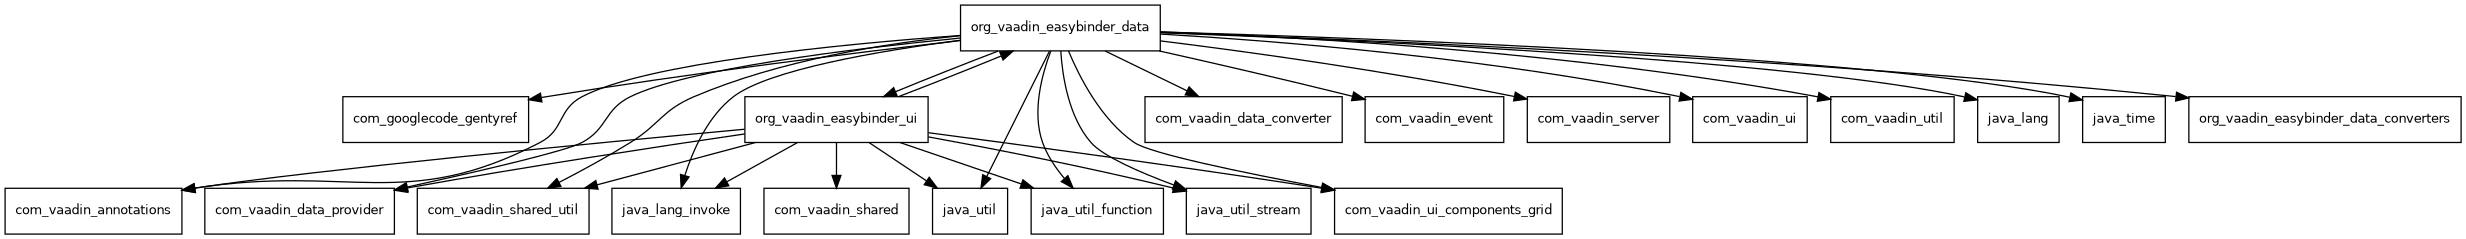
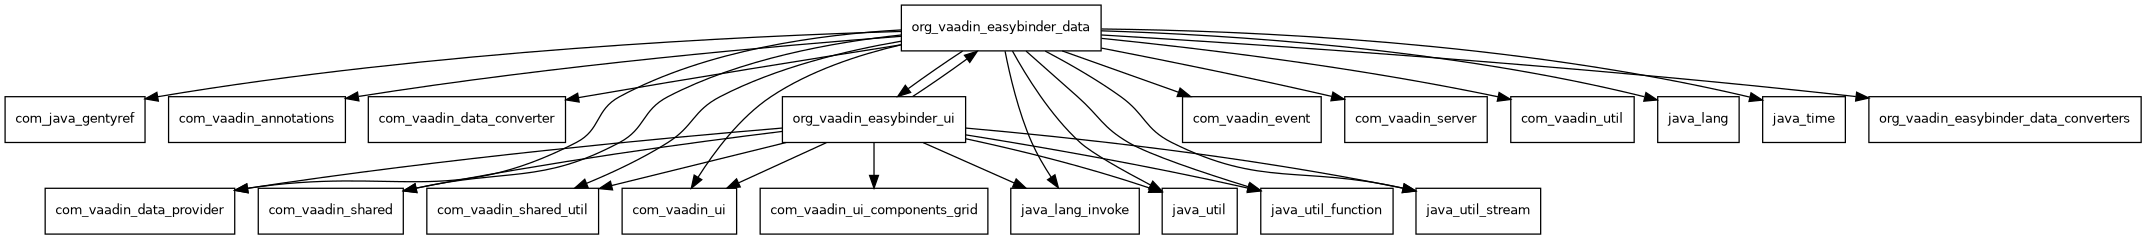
  digraph {
    fontname="DejaVu Sans"
    node [fontname="DejaVu Sans" fontsize=10.0 shape=box]
    edge [fontname="DejaVu Sans"]
    org_vaadin_easybinder_data
-   com_googlecode_gentyref
+   com_googlecode_gentyref [label=com_java_gentyref]
    com_vaadin_annotations
    com_vaadin_data_converter
    com_vaadin_data_provider
    com_vaadin_event
    com_vaadin_server
    com_vaadin_shared
    com_vaadin_shared_util
    com_vaadin_ui
    com_vaadin_util
    java_lang
    java_lang_invoke
    java_time
    java_util
    java_util_function
    java_util_stream
    org_vaadin_easybinder_data_converters
    org_vaadin_easybinder_ui
    com_vaadin_ui_components_grid
    org_vaadin_easybinder_data -> com_googlecode_gentyref
    org_vaadin_easybinder_data -> com_vaadin_annotations
    org_vaadin_easybinder_data -> com_vaadin_data_converter
    org_vaadin_easybinder_data -> com_vaadin_data_provider
    org_vaadin_easybinder_data -> com_vaadin_event
    org_vaadin_easybinder_data -> com_vaadin_server
-   org_vaadin_easybinder_data -> com_vaadin_ui_components_grid
+   org_vaadin_easybinder_data -> com_vaadin_shared
    org_vaadin_easybinder_data -> com_vaadin_shared_util
    org_vaadin_easybinder_data -> com_vaadin_ui
    org_vaadin_easybinder_data -> com_vaadin_util
    org_vaadin_easybinder_data -> java_lang
    org_vaadin_easybinder_data -> java_lang_invoke
    org_vaadin_easybinder_data -> java_time
    org_vaadin_easybinder_data -> java_util
    org_vaadin_easybinder_data -> java_util_function
    org_vaadin_easybinder_data -> java_util_stream
    org_vaadin_easybinder_data -> org_vaadin_easybinder_data_converters
    org_vaadin_easybinder_data -> org_vaadin_easybinder_ui
    org_vaadin_easybinder_ui -> org_vaadin_easybinder_data
    org_vaadin_easybinder_ui -> com_vaadin_data_provider
    org_vaadin_easybinder_ui -> com_vaadin_shared
    org_vaadin_easybinder_ui -> com_vaadin_shared_util
-   org_vaadin_easybinder_ui -> com_vaadin_annotations
+   org_vaadin_easybinder_ui -> com_vaadin_ui
    org_vaadin_easybinder_ui -> java_lang_invoke
    org_vaadin_easybinder_ui -> java_util
    org_vaadin_easybinder_ui -> java_util_function
    org_vaadin_easybinder_ui -> java_util_stream
    org_vaadin_easybinder_ui -> com_vaadin_ui_components_grid
  }
